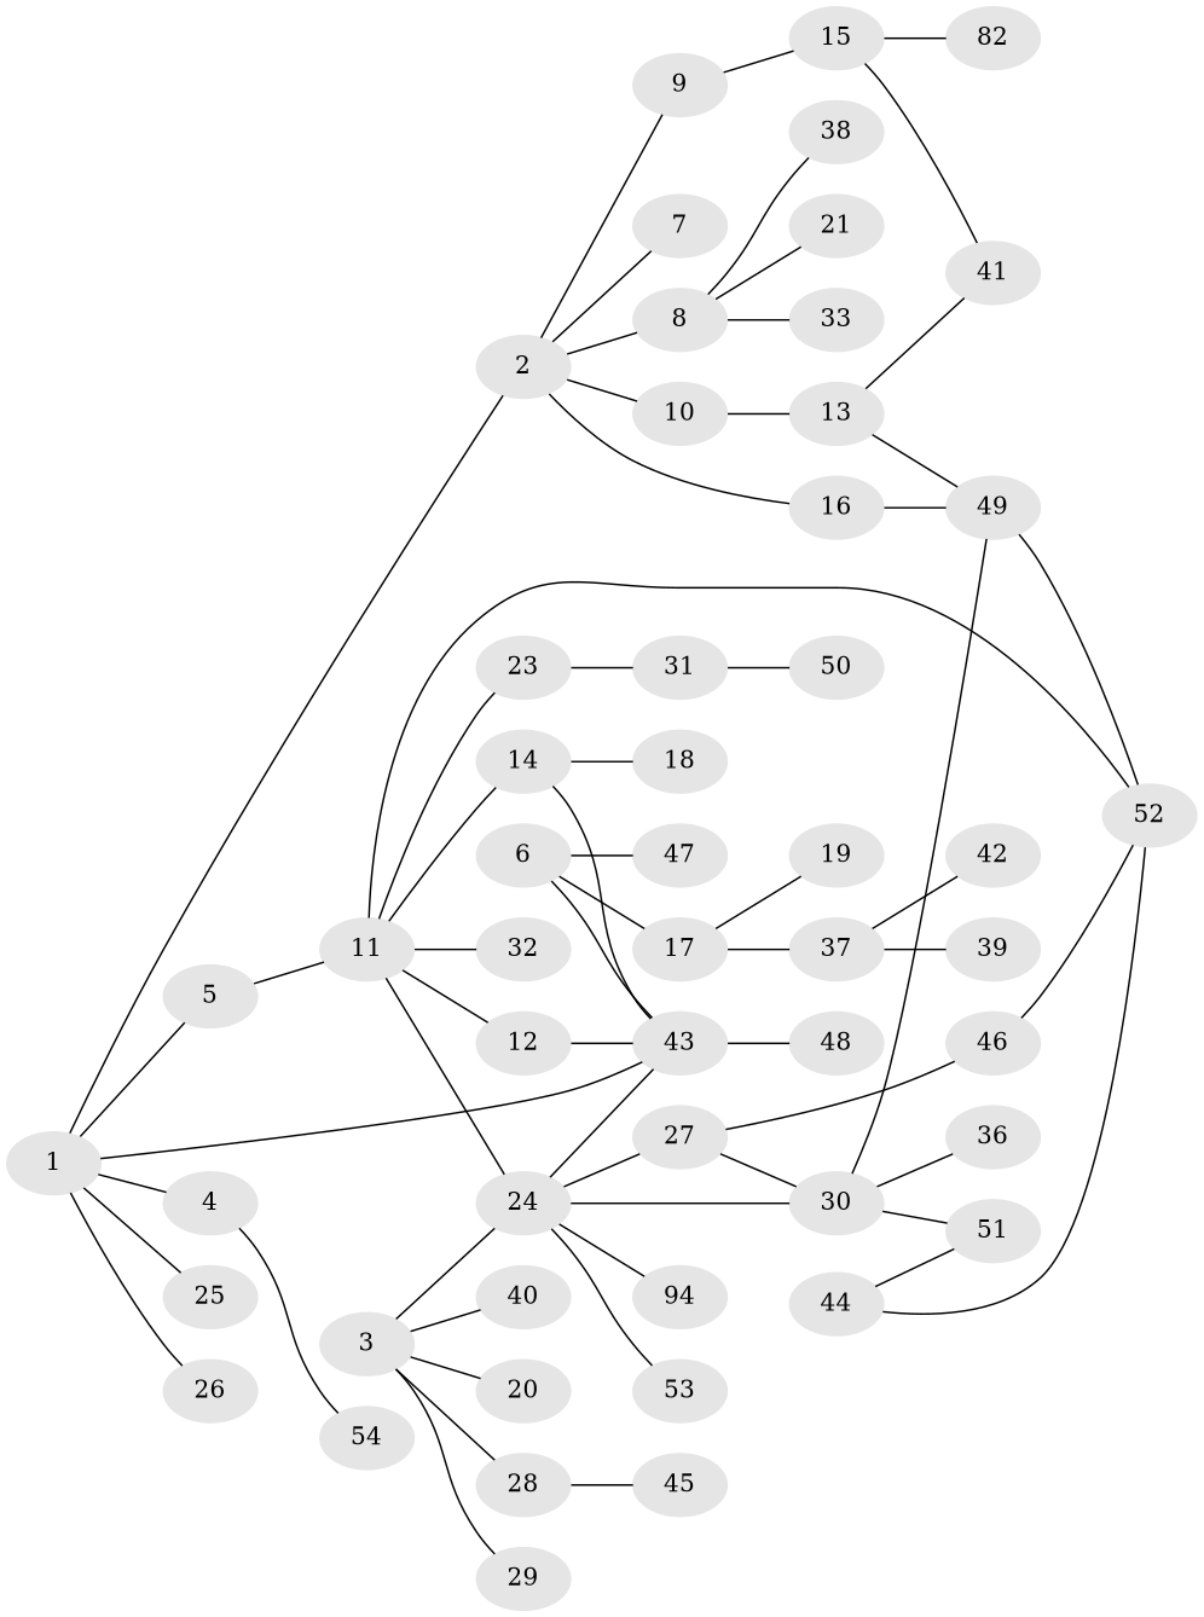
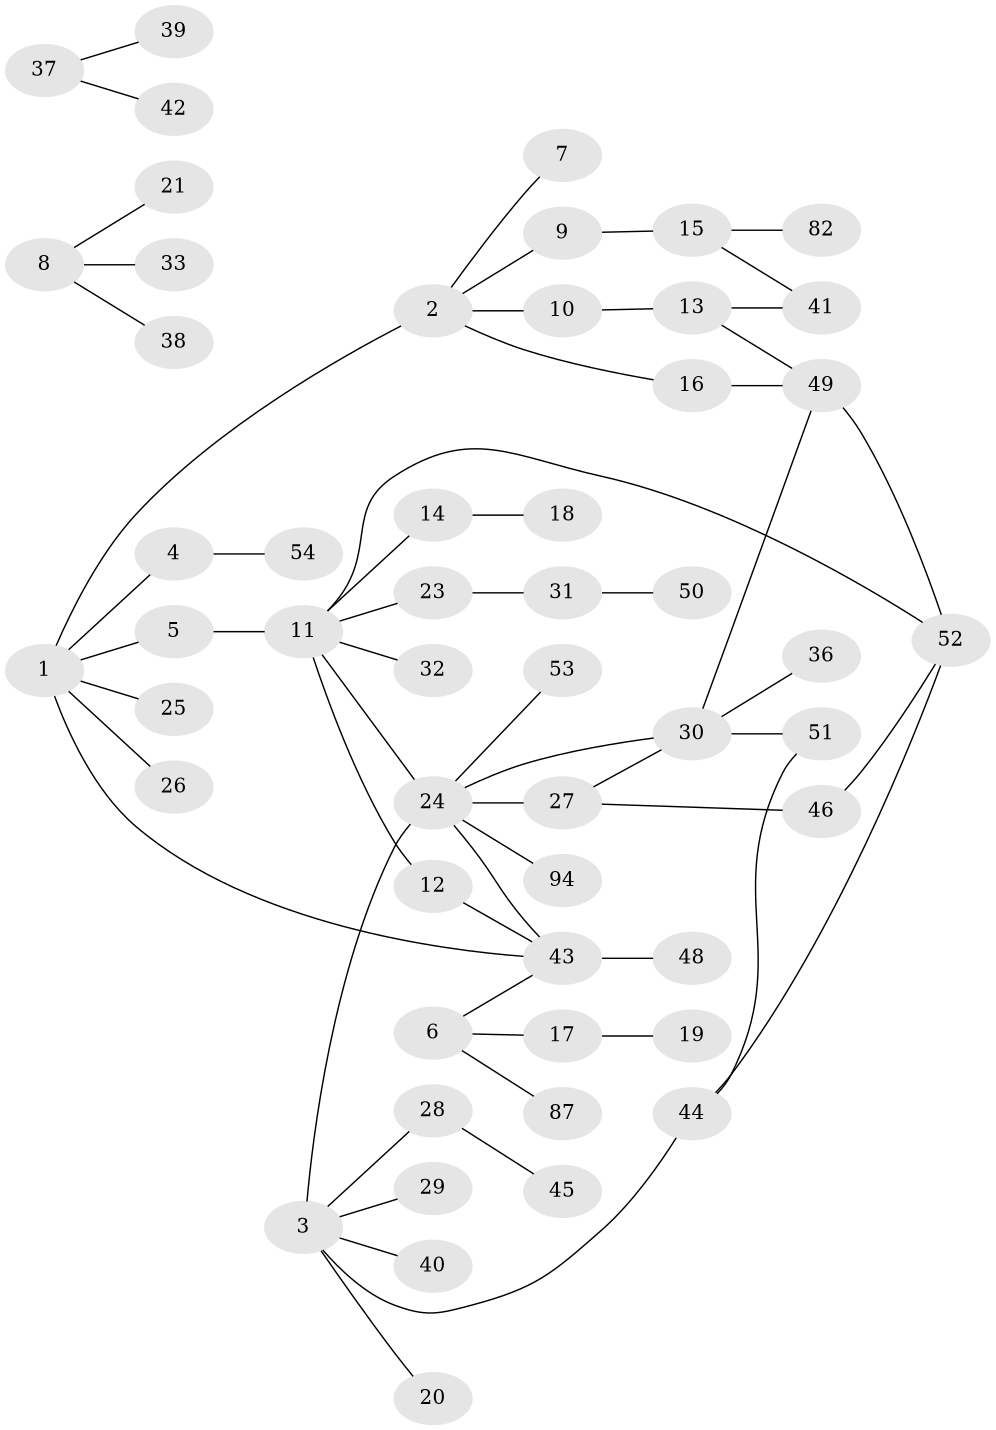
  graph {
    rankdir=LR
    node [color=gray90 style=filled]
    1
    2
    4
    5
    25
    26
    43
    7
    8
    9
    10
    16
    3
    20
    24
    28
    29
    40
    44
    54
    11
    6
    17
-   47
+   47 [label=87]
    48
    21
    33
    38
    15
    13
    49
    27
    30
    n34 [label=94]
    53
    45
    52
    51
    12
    14
    23
    32
    19
    37
    41
    n46 [label=82]
    18
    31
    39
    42
    50
    46
    36
    1 -- 2
    1 -- 4
    1 -- 5
    1 -- 25
    1 -- 26
    1 -- 43
    2 -- 7
-   2 -- 8
    2 -- 9
    2 -- 10
    2 -- 16
    4 -- 54
    5 -- 11
    43 -- 48
    8 -- 21
    8 -- 33
    8 -- 38
    9 -- 15
    10 -- 13
    16 -- 49
    3 -- 20
    3 -- 24
    3 -- 28
    3 -- 29
    3 -- 40
+   3 -- 44
    24 -- 43
    24 -- 27
    24 -- 30
    24 -- n34
    24 -- 53
    28 -- 45
    44 -- 52
    44 -- 51
    11 -- 24
    11 -- 52
    11 -- 12
    11 -- 14
    11 -- 23
    11 -- 32
    6 -- 43
    6 -- 17
    6 -- 47
    17 -- 19
-   17 -- 37
    15 -- 41
    15 -- n46
    13 -- 49
    13 -- 41
    49 -- 52
    27 -- 30
    27 -- 46
    30 -- 49
    30 -- 51
    30 -- 36
    12 -- 43
-   14 -- 43
    14 -- 18
    23 -- 31
    37 -- 39
    37 -- 42
    31 -- 50
    46 -- 52
  }
